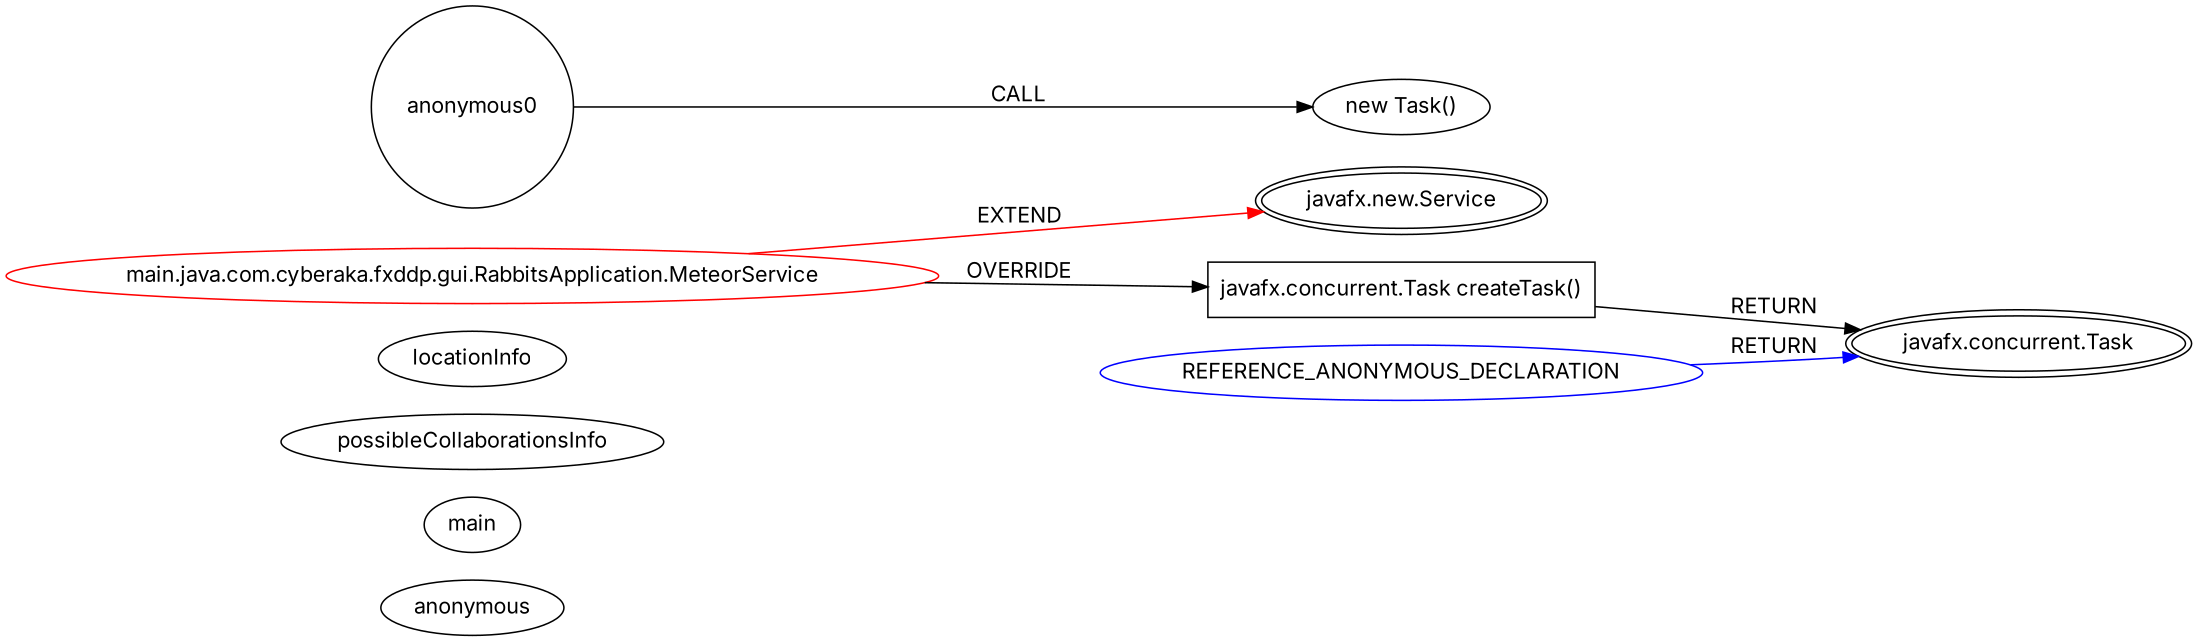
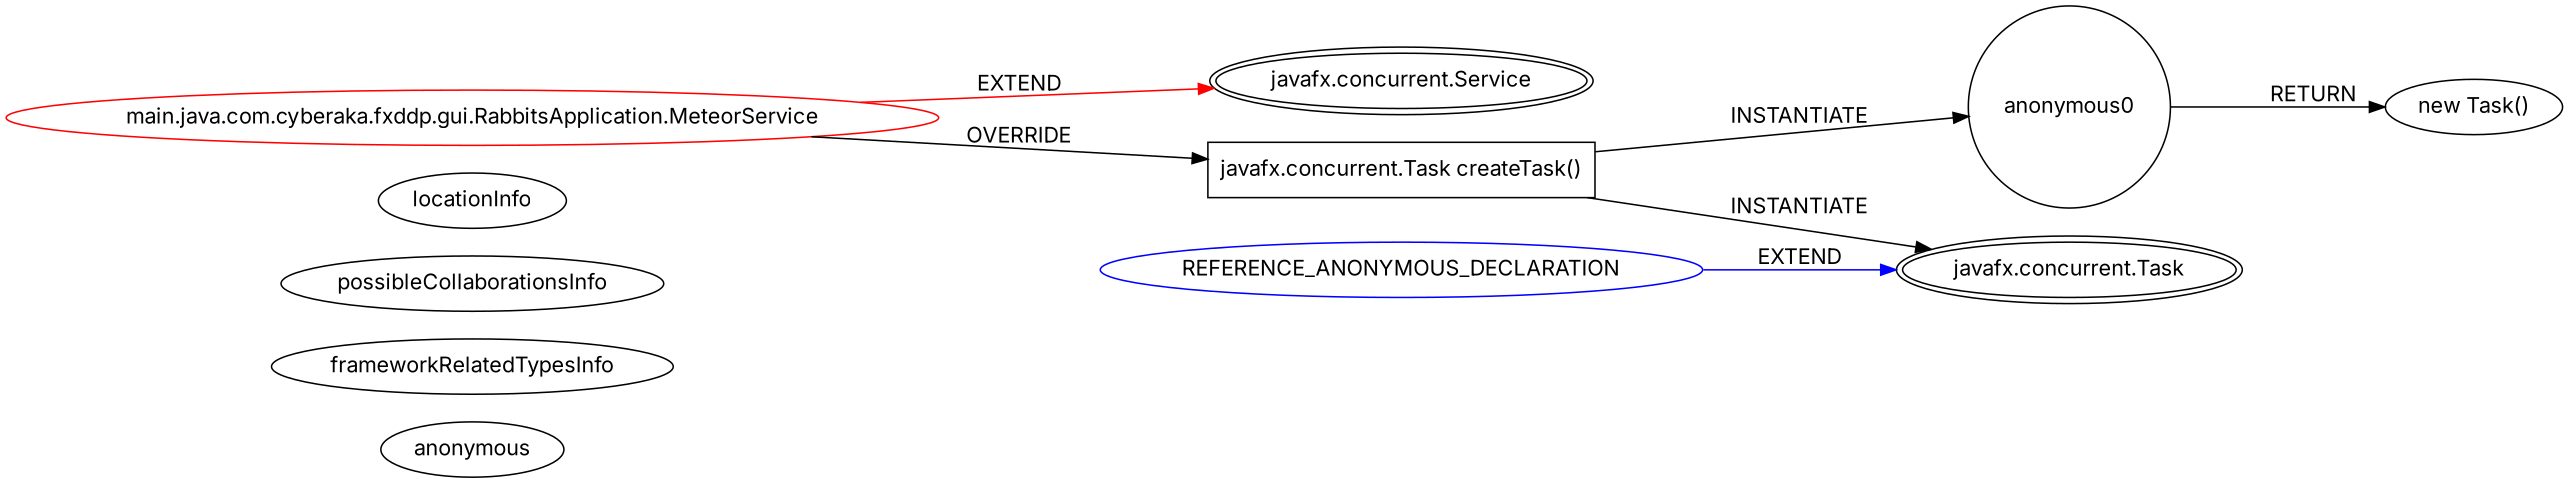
  digraph {
    fontname=Inter
    rankdir=LR
    node [fontname=Inter isFrameworkType=false]
    edge [fontname=Inter]
    n1 [category=extension_graph graphId=2329 isAnonymous=false label=anonymous possibleRelation=true isFrameworkType=""]
-   frameworkRelatedTypesInfo [0="javafx.concurrent.Service" label=main isFrameworkType=""]
+   frameworkRelatedTypesInfo [0="javafx.concurrent.Service" isFrameworkType=""]
    possibleCollaborationsInfo [0="2329~OVERRIDING_METHOD_DECLARATION-INSTANTIATION-~javafx.concurrent.Service ~javafx.concurrent.Task ~false~true" isFrameworkType=""]
    locationInfo [contextSignature=MeteorService filePath="/cyberaka-fxddp_poc/fxddp_poc-master/fxddp-gui/src/main/java/com/cyberaka/fxddp/gui/RabbitsApplication.java" graphId=2329 projectName="cyberaka-fxddp_poc" isFrameworkType=""]
    n5 [color=red label="main.java.com.cyberaka.fxddp.gui.RabbitsApplication.MeteorService" vertexType=ROOT_CLIENT_CLASS_DECLARATION]
-   n6 [isFrameworkType=true label="javafx.new.Service" peripheries=2 vertexType=FRAMEWORK_CLASS_TYPE]
+   n6 [isFrameworkType=true label="javafx.concurrent.Service" peripheries=2 vertexType=FRAMEWORK_CLASS_TYPE]
    n7 [label="javafx.concurrent.Task createTask()" shape=box vertexType=OVERRIDING_METHOD_DECLARATION]
    n8 [isFrameworkType=true label="javafx.concurrent.Task" peripheries=2 vertexType=FRAMEWORK_CLASS_TYPE]
    n9 [label=anonymous0 shape=circle vertexType=VARIABLE_EXPRESION]
    n10 [label="new Task()" vertexType=CONSTRUCTOR_CALL]
    n11 [color=blue label=REFERENCE_ANONYMOUS_DECLARATION vertexType=REFERENCE_ANONYMOUS_DECLARATION]
    n5 -> n6 [color=red label=EXTEND]
    n5 -> n7 [label=OVERRIDE]
-   n7 -> n8 [label=RETURN]
-   n9 -> n10 [label=CALL]
-   n11 -> n8 [color=blue label=RETURN]
+   n7 -> n8 [label=INSTANTIATE]
+   n7 -> n9 [label=INSTANTIATE]
+   n9 -> n10 [label=RETURN]
+   n11 -> n8 [color=blue label=EXTEND]
  }
